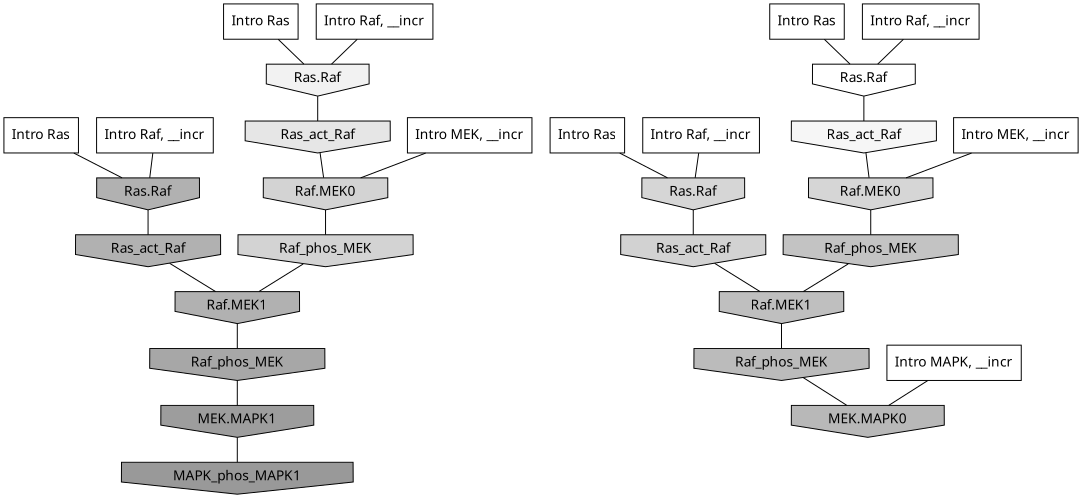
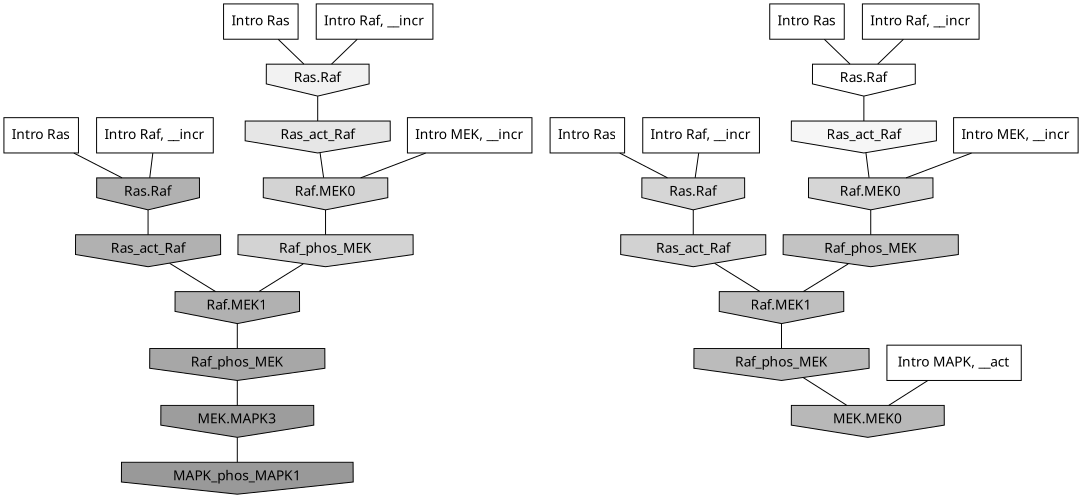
  digraph {
    rankdir=TB
    ranksep=0.30
    node [fillcolor="0.000 0.000 1.000" fontname="CMU Serif" shape=invhouse style=filled]
    edge [color="0.000 0.000 0.000" dir=none fontname="CMU Serif"]
    n1 [label="Intro Ras" shape=rectangle]
    n2 [fillcolor="0.000 0.000 0.695" label="Ras.Raf"]
    n3 [fillcolor="0.000 0.000 0.694" label=Ras_act_Raf]
    n4 [label="Intro Ras" shape=rectangle]
    n5 [fillcolor="0.000 0.000 0.837" label="Ras.Raf"]
    n6 [fillcolor="0.000 0.000 0.823" label=Ras_act_Raf]
    n7 [label="Intro Ras" shape=rectangle]
    n8 [fillcolor="0.000 0.000 0.948" label="Ras.Raf"]
    n9 [fillcolor="0.000 0.000 0.899" label=Ras_act_Raf]
    n10 [label="Intro Ras" shape=rectangle]
    n11 [label="Ras.Raf"]
    n12 [fillcolor="0.000 0.000 0.964" label=Ras_act_Raf]
    n13 [label="Intro Raf, __incr" shape=rectangle]
    n14 [label="Intro Raf, __incr" shape=rectangle]
    n15 [label="Intro Raf, __incr" shape=rectangle]
    n16 [label="Intro Raf, __incr" shape=rectangle]
    n17 [label="Intro MEK, __incr" shape=rectangle]
    n18 [fillcolor="0.000 0.000 0.828" label="Raf.MEK0"]
    n19 [fillcolor="0.000 0.000 0.828" label=Raf_phos_MEK]
    n20 [label="Intro MEK, __incr" shape=rectangle]
    n21 [fillcolor="0.000 0.000 0.836" label="Raf.MEK0"]
    n22 [fillcolor="0.000 0.000 0.764" label=Raf_phos_MEK]
-   n23 [label="Intro MAPK, __incr" shape=rectangle]
-   n24 [fillcolor="0.000 0.000 0.721" label="MEK.MAPK0"]
+   n23 [label="Intro MAPK, __act" shape=rectangle]
+   n24 [fillcolor="0.000 0.000 0.721" label="MEK.MEK0"]
    n25 [fillcolor="0.000 0.000 0.749" label="Raf.MEK1"]
    n26 [fillcolor="0.000 0.000 0.694" label="Raf.MEK1"]
    n27 [fillcolor="0.000 0.000 0.653" label=Raf_phos_MEK]
    n28 [fillcolor="0.000 0.000 0.734" label=Raf_phos_MEK]
-   n29 [fillcolor="0.000 0.000 0.616" label="MEK.MAPK1"]
+   n29 [fillcolor="0.000 0.000 0.616" label="MEK.MAPK3"]
    n30 [fillcolor="0.000 0.000 0.600" label=MAPK_phos_MAPK1]
    n1 -> n2
    n2 -> n3
    n3 -> n26
    n4 -> n5
    n5 -> n6
    n6 -> n25
    n7 -> n8
    n8 -> n9
    n9 -> n18
    n10 -> n11
    n11 -> n12
    n12 -> n21
    n13 -> n8
    n14 -> n5
    n15 -> n11
    n16 -> n2
    n17 -> n18
    n18 -> n19
    n19 -> n26
    n20 -> n21
    n21 -> n22
    n22 -> n25
    n23 -> n24
    n25 -> n28
    n26 -> n27
    n27 -> n29
    n28 -> n24
    n29 -> n30
  }
